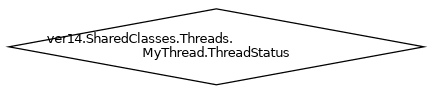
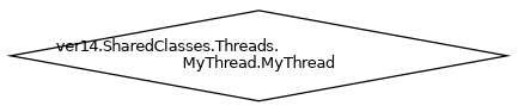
  digraph {
    rankdir=TB
-   n1 [color=black fillcolor=white fontname=Helvetica fontsize=10 height=0.2 label="ver14.SharedClasses.Threads.\lMyThread.ThreadStatus" shape=diamond style=filled width=0.4]
+   n1 [color=black fillcolor=white fontname=Helvetica fontsize=10 height=0.2 label="ver14.SharedClasses.Threads.\lMyThread.MyThread" shape=diamond style=filled width=0.4]
  }
